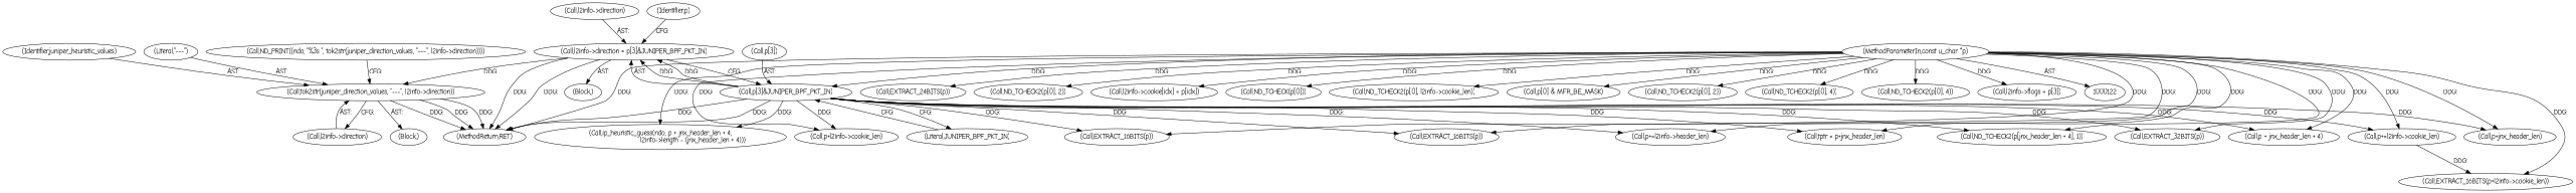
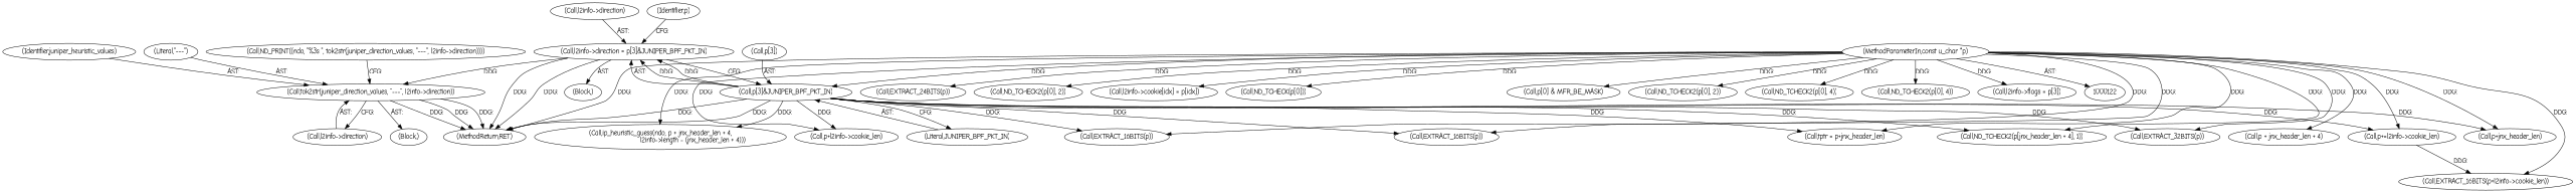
  digraph {
    fontname="Comic Neue"
    node [fontname="Comic Neue"]
    edge [fontname="Comic Neue"]
    n1 [label="(Call,l2info->direction = p[3]&JUNIPER_BPF_PKT_IN)"]
    n2 [label="(Call,p[3]&JUNIPER_BPF_PKT_IN)"]
    n3 [label="(Call,tok2str(juniper_direction_values, \"---\", l2info->direction))"]
    n4 [label="(Block,)"]
    n5 [label="(MethodReturn,RET)"]
    n6 [label="(Call,ip_heuristic_guess(ndo, p + jnx_header_len + 4,\n                               l2info->length - (jnx_header_len + 4)))"]
    n7 [label="(Literal,JUNIPER_BPF_PKT_IN)"]
    n8 [label="(Call,p+=l2info->cookie_len)"]
    n9 [label="(Call,EXTRACT_16BITS(p))"]
    n10 [label="(Call,ND_TCHECK2(p[jnx_header_len + 4], 1))"]
    n11 [label="(Call,p+jnx_header_len)"]
    n12 [label="(Call,EXTRACT_16BITS(p))"]
    n13 [label="(Call,tptr = p+jnx_header_len)"]
    n14 [label="(Call,EXTRACT_32BITS(p))"]
    n15 [label="(Call,p + jnx_header_len + 4)"]
    n16 [label="(Call,p+l2info->cookie_len)"]
-   n17 [label="(Call,p+=l2info->header_len)"]
    n18 [label="(Block,)"]
    n19 [label="(Call,l2info->direction)"]
    n20 [label="(Call,EXTRACT_16BITS(p+l2info->cookie_len))"]
    n21 [label="(Call,EXTRACT_24BITS(p))"]
    n22 [label="(MethodParameterIn,const u_char *p)"]
    n23 [label="(Call,ND_TCHECK2(p[0], 2))"]
    n24 [label="(Call,l2info->cookie[idx] = p[idx])"]
    n25 [label="(Call,ND_TCHECK(p[0]))"]
-   n26 [label="(Call,ND_TCHECK2(p[0], l2info->cookie_len))"]
    n27 [label="(Call,p[0] & MFR_BE_MASK)"]
    n28 [label="(Call,ND_TCHECK2(p[0], 2))"]
    n29 [label="(Call,ND_TCHECK2(p[0], 4))"]
    n30 [label="(Call,ND_TCHECK2(p[0], 4))"]
    n31 [label="(Call,l2info->flags = p[3])"]
    1000122
    n33 [label="(Call,l2info->direction)"]
    n34 [label="(Identifier,p)"]
    n35 [label="(Call,p[3])"]
    n36 [label="(Identifier,juniper_heuristic_values)"]
    n37 [label="(Literal,\"---\")"]
    n38 [label="(Call,ND_PRINT((ndo, \"%3s \", tok2str(juniper_direction_values, \"---\", l2info->direction))))"]
    n1 -> n2 [label="CFG: "]
    n1 -> n3 [label="DDG: "]
    n1 -> n4 [label="AST: "]
    n1 -> n5 [label="DDG: "]
    n1 -> n5 [label="DDG: "]
    n2 -> n1 [label="AST: "]
    n2 -> n1 [label="DDG: "]
    n2 -> n1 [label="DDG: "]
    n2 -> n5 [label="DDG: "]
    n2 -> n5 [label="DDG: "]
    n2 -> n6 [label="DDG: "]
    n2 -> n7 [label="CFG: "]
    n2 -> n8 [label="DDG: "]
    n2 -> n9 [label="DDG: "]
    n2 -> n10 [label="DDG: "]
    n2 -> n11 [label="DDG: "]
    n2 -> n12 [label="DDG: "]
    n2 -> n13 [label="DDG: "]
    n2 -> n14 [label="DDG: "]
-   n2 -> n15 [label="DDG: "]
    n2 -> n16 [label="DDG: "]
-   n2 -> n17 [label="DDG: "]
    n3 -> n5 [label="DDG: "]
    n3 -> n5 [label="DDG: "]
    n3 -> n5 [label="DDG: "]
    n3 -> n18 [label="AST: "]
    n3 -> n19 [label="CFG: "]
-   n7 -> n2 [label="CFG: "]
+   n7 -> n2 [label="AST: "]
    n8 -> n20 [label="DDG: "]
    n19 -> n3 [label="AST: "]
    n22 -> n2 [label="DDG: "]
    n22 -> n5 [label="DDG: "]
    n22 -> n6 [label="DDG: "]
    n22 -> n8 [label="DDG: "]
    n22 -> n9 [label="DDG: "]
    n22 -> n10 [label="DDG: "]
    n22 -> n11 [label="DDG: "]
    n22 -> n12 [label="DDG: "]
    n22 -> n13 [label="DDG: "]
    n22 -> n14 [label="DDG: "]
    n22 -> n15 [label="DDG: "]
    n22 -> n16 [label="DDG: "]
-   n22 -> n17 [label="DDG: "]
    n22 -> n20 [label="DDG: "]
    n22 -> n21 [label="DDG: "]
    n22 -> n23 [label="DDG: "]
    n22 -> n24 [label="DDG: "]
    n22 -> n25 [label="DDG: "]
-   n22 -> n26 [label="DDG: "]
    n22 -> n27 [label="DDG: "]
    n22 -> n28 [label="DDG: "]
    n22 -> n29 [label="DDG: "]
    n22 -> n30 [label="DDG: "]
    n22 -> n31 [label="DDG: "]
    n22 -> 1000122 [label="AST: "]
    n33 -> n1 [label="AST: "]
    n34 -> n1 [label="CFG: "]
    n35 -> n2 [label="AST: "]
    n36 -> n3 [label="AST: "]
    n37 -> n3 [label="AST: "]
    n38 -> n3 [label="CFG: "]
  }
